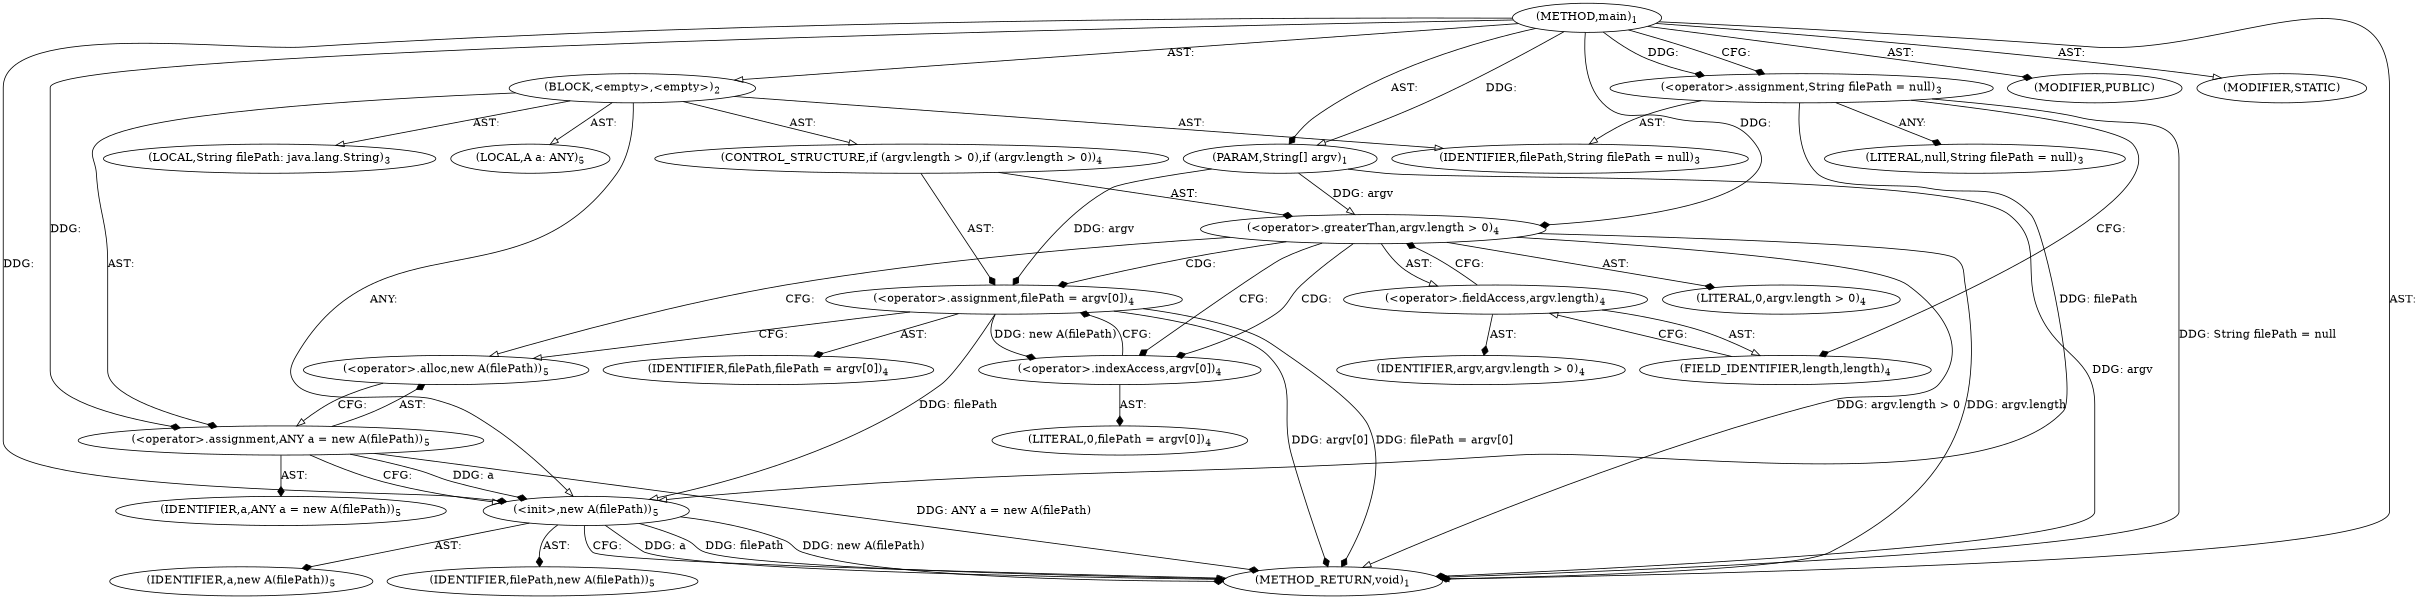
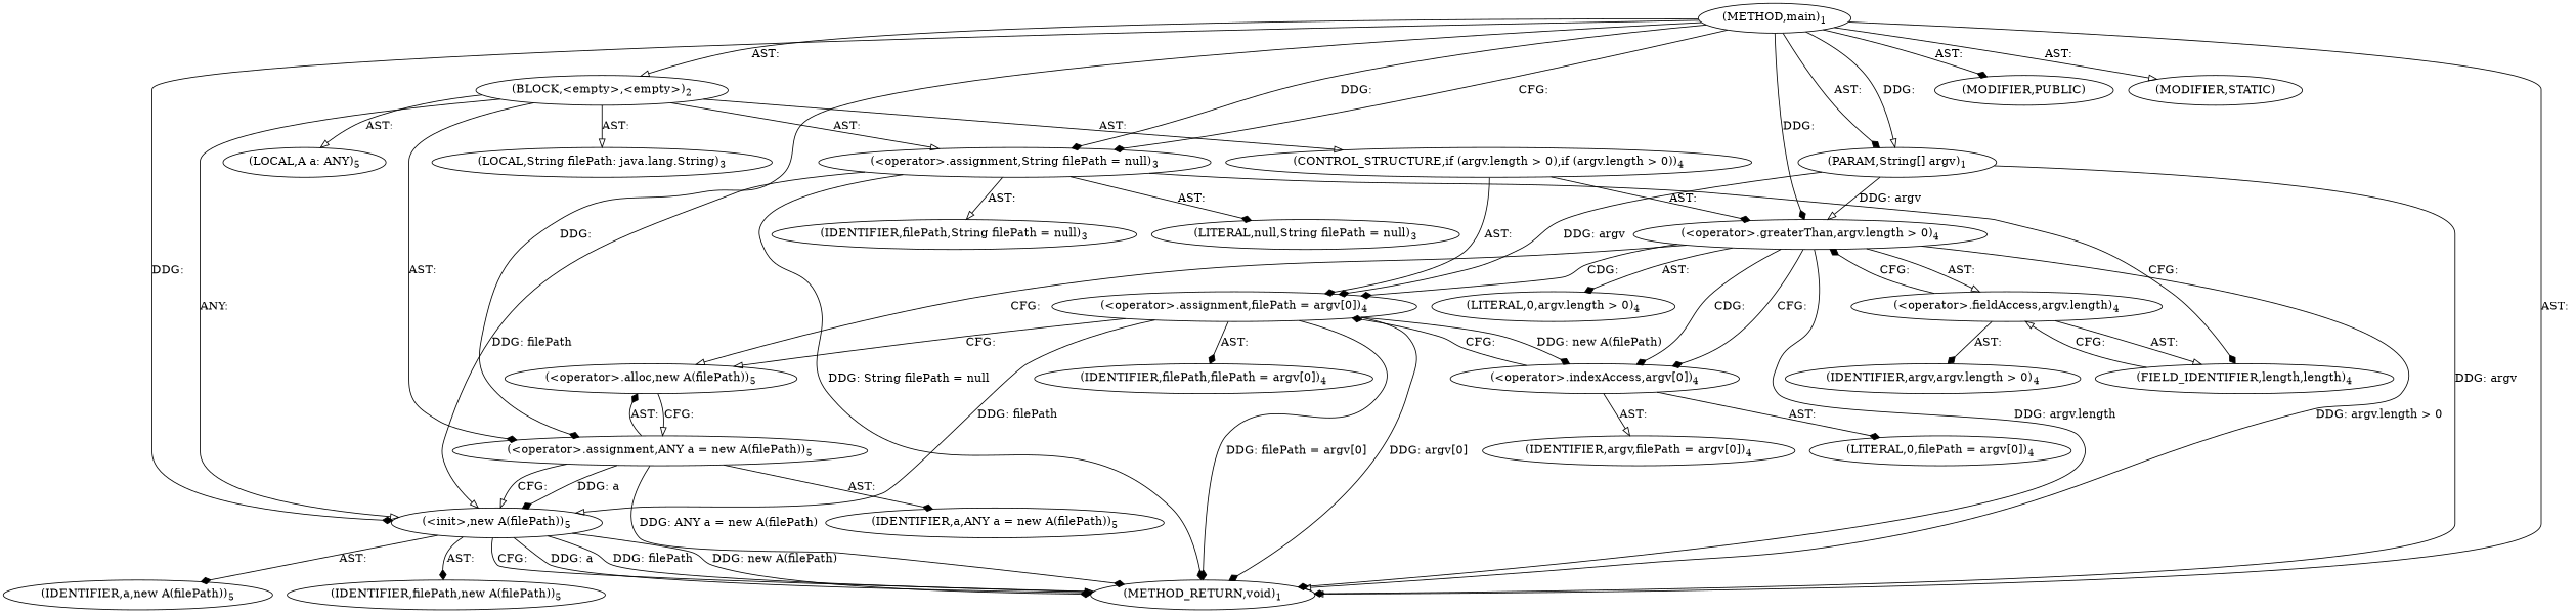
  digraph {
    edge [arrowhead=diamond]
    n1 [label=<(METHOD,main)<SUB>1</SUB>>]
    n2 [label=<(PARAM,String[] argv)<SUB>1</SUB>>]
    n3 [label=<(BLOCK,&lt;empty&gt;,&lt;empty&gt;)<SUB>2</SUB>>]
    n4 [label=<(&lt;operator&gt;.assignment,String filePath = null)<SUB>3</SUB>>]
    n5 [label=<(&lt;operator&gt;.greaterThan,argv.length &gt; 0)<SUB>4</SUB>>]
    n6 [label=<(&lt;operator&gt;.assignment,ANY a = new A(filePath))<SUB>5</SUB>>]
    n7 [label=<(&lt;init&gt;,new A(filePath))<SUB>5</SUB>>]
    n8 [label=<(MODIFIER,PUBLIC)>]
    n9 [label=<(MODIFIER,STATIC)>]
    n10 [label=<(METHOD_RETURN,void)<SUB>1</SUB>>]
    n11 [label=<(&lt;operator&gt;.assignment,filePath = argv[0])<SUB>4</SUB>>]
    n12 [label=<(LOCAL,String filePath: java.lang.String)<SUB>3</SUB>>]
    n13 [label=<(CONTROL_STRUCTURE,if (argv.length &gt; 0),if (argv.length &gt; 0))<SUB>4</SUB>>]
    n14 [label=<(LOCAL,A a: ANY)<SUB>5</SUB>>]
    n15 [label=<(IDENTIFIER,filePath,String filePath = null)<SUB>3</SUB>>]
    n16 [label=<(LITERAL,null,String filePath = null)<SUB>3</SUB>>]
    n17 [label=<(FIELD_IDENTIFIER,length,length)<SUB>4</SUB>>]
    n18 [label=<(&lt;operator&gt;.fieldAccess,argv.length)<SUB>4</SUB>>]
    n19 [label=<(LITERAL,0,argv.length &gt; 0)<SUB>4</SUB>>]
    n20 [label=<(&lt;operator&gt;.indexAccess,argv[0])<SUB>4</SUB>>]
    n21 [label=<(&lt;operator&gt;.alloc,new A(filePath))<SUB>5</SUB>>]
    n22 [label=<(IDENTIFIER,a,ANY a = new A(filePath))<SUB>5</SUB>>]
    n23 [label=<(IDENTIFIER,a,new A(filePath))<SUB>5</SUB>>]
    n24 [label=<(IDENTIFIER,filePath,new A(filePath))<SUB>5</SUB>>]
    n25 [label=<(IDENTIFIER,filePath,filePath = argv[0])<SUB>4</SUB>>]
    n26 [label=<(IDENTIFIER,argv,argv.length &gt; 0)<SUB>4</SUB>>]
+   n27 [label=<(IDENTIFIER,argv,filePath = argv[0])<SUB>4</SUB>>]
    n28 [label=<(LITERAL,0,filePath = argv[0])<SUB>4</SUB>>]
    n1 -> n2 [label="AST: "]
    n1 -> n2 [arrowhead=onormal label="DDG: "]
    n1 -> n3 [arrowhead=onormal label="AST: "]
    n1 -> n4 [label="CFG: "]
    n1 -> n4 [label="DDG: "]
    n1 -> n5 [label="DDG: "]
    n1 -> n6 [label="DDG: "]
    n1 -> n7 [label="DDG: "]
    n1 -> n8 [label="AST: "]
    n1 -> n9 [arrowhead=onormal label="AST: "]
    n1 -> n10 [arrowhead=onormal label="AST: "]
    n2 -> n5 [arrowhead=onormal label="DDG: argv"]
    n2 -> n10 [label="DDG: argv"]
    n2 -> n11 [label="DDG: argv"]
-   n3 -> n15 [arrowhead=onormal label="AST: "]
+   n3 -> n4 [arrowhead=onormal label="AST: "]
    n3 -> n6 [label="AST: "]
    n3 -> n7 [arrowhead=onormal label="ANY: "]
    n3 -> n12 [arrowhead=onormal label="AST: "]
    n3 -> n13 [arrowhead=onormal label="AST: "]
    n3 -> n14 [arrowhead=onormal label="AST: "]
    n4 -> n7 [arrowhead=onormal label="DDG: filePath"]
    n4 -> n10 [label="DDG: String filePath = null"]
    n4 -> n15 [arrowhead=onormal label="AST: "]
-   n4 -> n16 [label="ANY: "]
+   n4 -> n16 [label="AST: "]
    n4 -> n17 [label="CFG: "]
    n5 -> n10 [label="DDG: argv.length"]
    n5 -> n10 [arrowhead=onormal label="DDG: argv.length &gt; 0"]
    n5 -> n11 [label="CDG: "]
    n5 -> n18 [arrowhead=onormal label="AST: "]
    n5 -> n19 [label="AST: "]
    n5 -> n20 [label="CFG: "]
    n5 -> n20 [label="CDG: "]
    n5 -> n21 [arrowhead=onormal label="CFG: "]
    n6 -> n7 [arrowhead=onormal label="CFG: "]
    n6 -> n7 [label="DDG: a"]
    n6 -> n10 [label="DDG: ANY a = new A(filePath)"]
    n6 -> n21 [label="AST: "]
    n6 -> n22 [label="AST: "]
    n7 -> n10 [arrowhead=onormal label="CFG: "]
    n7 -> n10 [label="DDG: a"]
    n7 -> n10 [arrowhead=onormal label="DDG: filePath"]
    n7 -> n10 [label="DDG: new A(filePath)"]
    n7 -> n23 [label="AST: "]
    n7 -> n24 [label="AST: "]
    n11 -> n7 [arrowhead=onormal label="DDG: filePath"]
    n11 -> n10 [label="DDG: argv[0]"]
    n11 -> n10 [label="DDG: filePath = argv[0]"]
    n11 -> n20 [label="DDG: new A(filePath)"]
    n11 -> n21 [arrowhead=onormal label="CFG: "]
    n11 -> n25 [label="AST: "]
    n13 -> n5 [label="AST: "]
    n13 -> n11 [label="AST: "]
    n17 -> n18 [arrowhead=onormal label="CFG: "]
    n18 -> n5 [label="CFG: "]
    n18 -> n17 [arrowhead=onormal label="AST: "]
    n18 -> n26 [label="AST: "]
    n20 -> n11 [label="CFG: "]
+   n20 -> n27 [arrowhead=onormal label="AST: "]
    n20 -> n28 [label="AST: "]
    n21 -> n6 [arrowhead=onormal label="CFG: "]
  }
